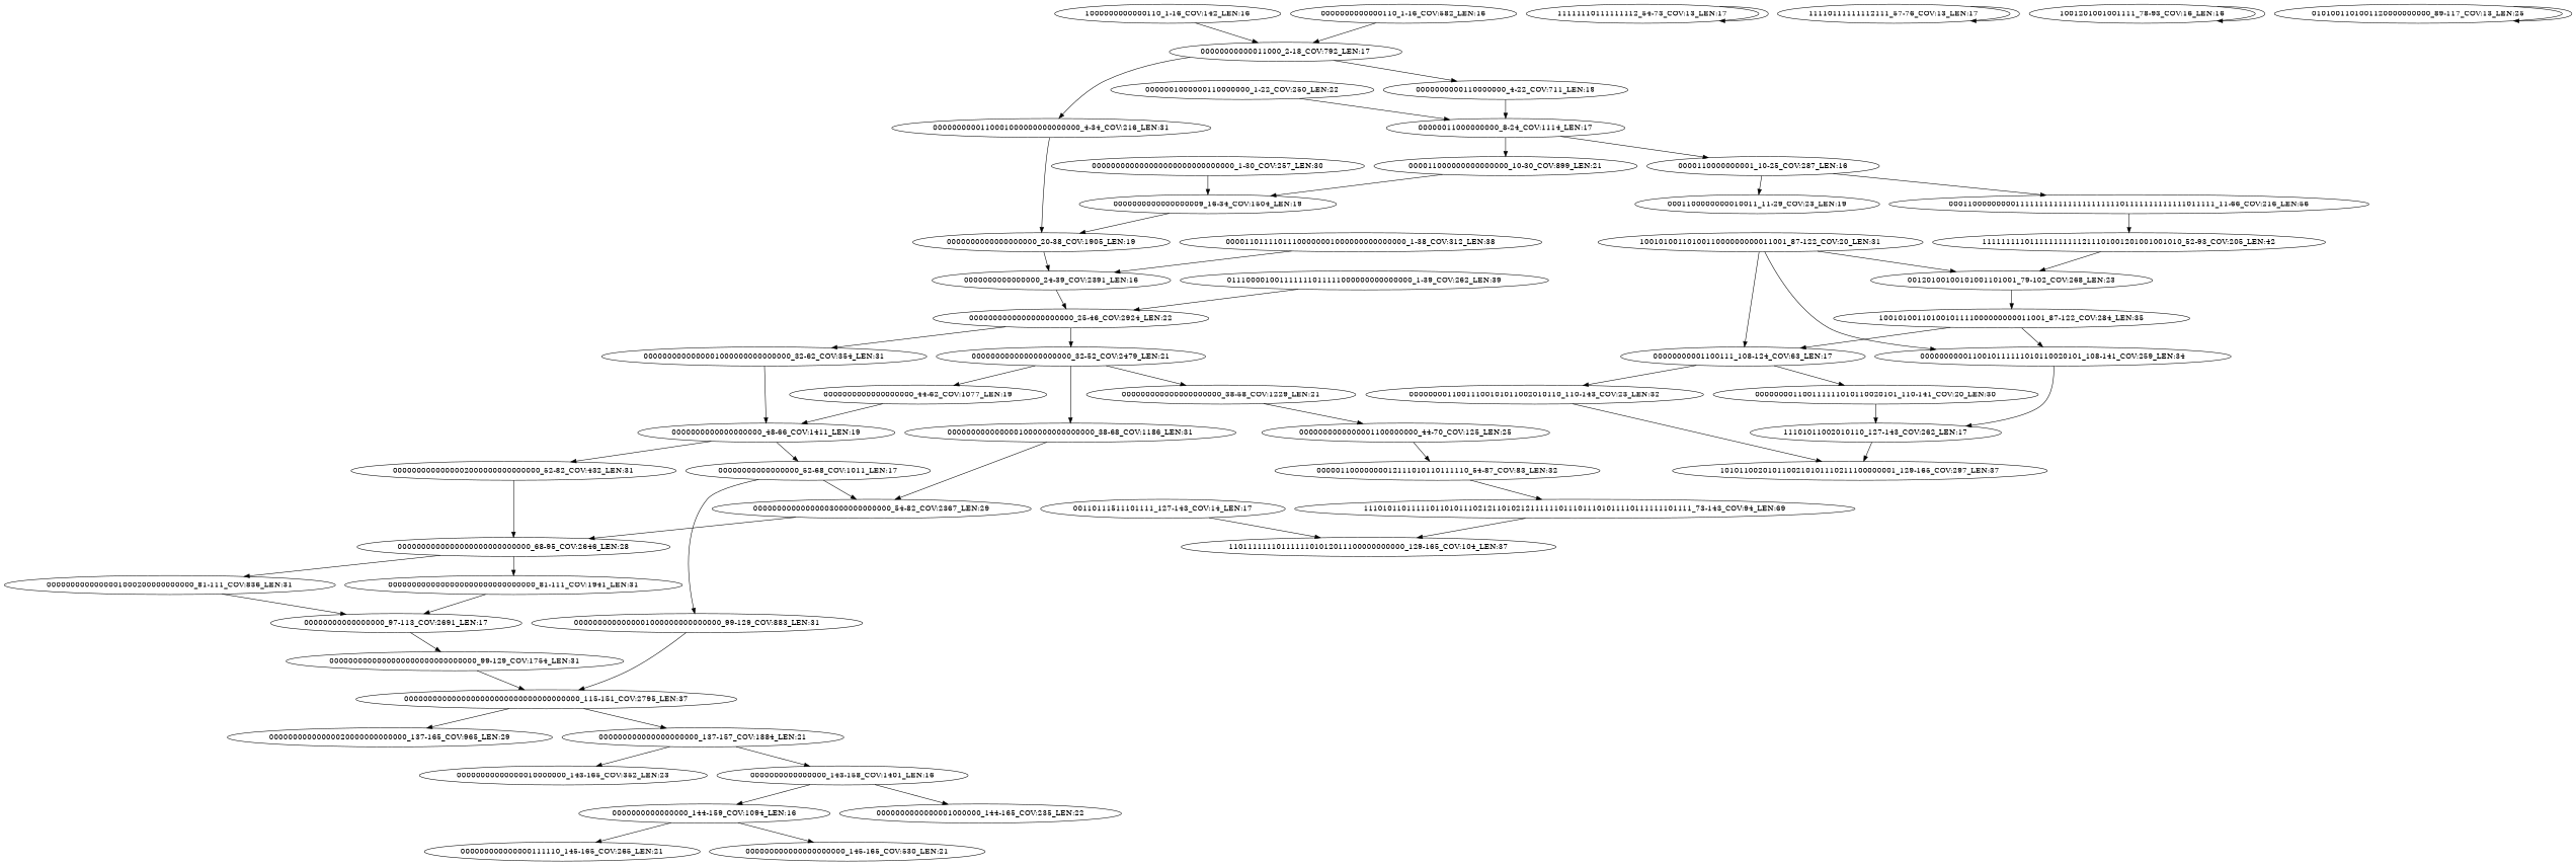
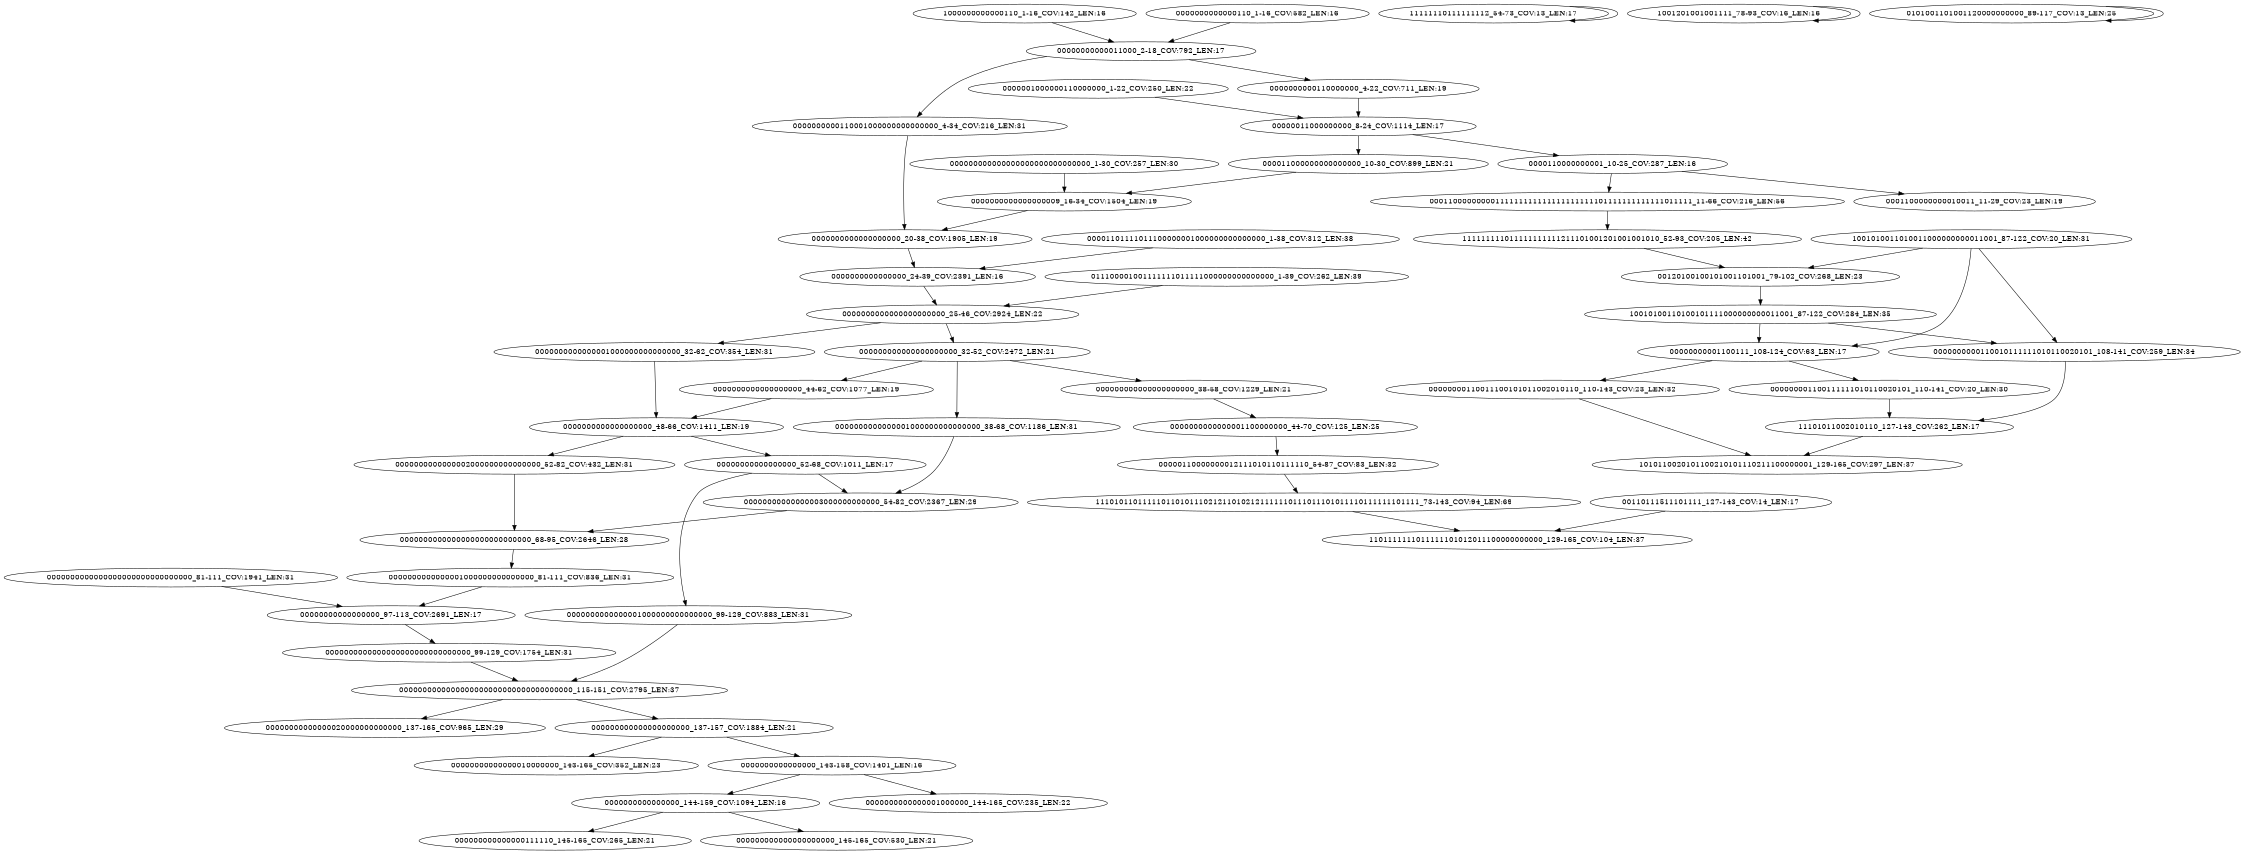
  digraph {
    n1 [label="00000000000000003000000000000_54-82_COV:2367_LEN:29"]
    "0000000000000000000000000000_68-95_COV:2646_LEN:28"
-   "0000000000000001000000000000000_81-111_COV:836_LEN:31" [label="0000000000000001000200000000000_81-111_COV:836_LEN:31"]
+   "0000000000000001000000000000000_81-111_COV:836_LEN:31"
    "0000000000000000000000000000000_81-111_COV:1941_LEN:31"
    "00000000000000000_97-113_COV:2691_LEN:17"
    "0000000000000001000000000000000_99-129_COV:883_LEN:31"
    "0000000000000000000000000000000000000_115-151_COV:2795_LEN:37"
    "00000000000000020000000000000_137-165_COV:965_LEN:29"
    "000000000000000000000_137-157_COV:1884_LEN:21"
    "00000000000000010000000_143-165_COV:352_LEN:23"
    "0000000000000000_143-158_COV:1401_LEN:16"
    n12 [label="0000000000000000009_16-34_COV:1504_LEN:19"]
    "000011000000000000000_10-30_COV:899_LEN:21"
    "0000000000000000000_20-38_COV:1905_LEN:19"
    "0000000000000000_24-39_COV:2391_LEN:16"
    "1000000000000110_1-16_COV:142_LEN:16"
    "00000000000011000_2-18_COV:792_LEN:17"
    "0000000000110000000_4-22_COV:711_LEN:19"
    "0000000000110001000000000000000_4-34_COV:216_LEN:31"
    "00000011000000000_8-24_COV:1114_LEN:17"
    "0000000000000000000_48-66_COV:1411_LEN:19"
    "00000000000000000_52-68_COV:1011_LEN:17"
    "0000000000000002000000000000000_52-82_COV:432_LEN:31"
    "0000000000000000_144-159_COV:1094_LEN:16"
    "000000000000000111110_145-165_COV:265_LEN:21"
    "000000000000000000000_145-165_COV:530_LEN:21"
    "0000000000000000000000000000000_99-129_COV:1754_LEN:31"
    "00000000001100111_108-124_COV:63_LEN:17"
    "00000000110011100101011002010110_110-143_COV:23_LEN:32"
    "000000001100111111010110020101_110-141_COV:20_LEN:30"
    "1010110020101100210101110211100000001_129-165_COV:297_LEN:37"
    "11101011002010110_127-143_COV:262_LEN:17"
    "0000000000000001000000_144-165_COV:235_LEN:22"
    "0000000000110010111111010110020101_108-141_COV:259_LEN:34"
    "0000000000000001000000000000000_32-62_COV:354_LEN:31"
    "00000110000000012111010110111110_54-87_COV:83_LEN:32"
    "111010110111110110101110212110102121111110111011101011110111111101111_73-143_COV:94_LEN:69"
    "1101111111011111101012011100000000000_129-165_COV:104_LEN:37"
    "0000000000000001000000000000000_38-68_COV:1186_LEN:31"
    "11111110111111112_54-73_COV:13_LEN:17"
    "111111111011111111111211101001201001001010_52-93_COV:205_LEN:42"
    "00120100100101001101001_79-102_COV:268_LEN:23"
    "10010100110100101111000000000011001_87-122_COV:284_LEN:35"
    "1001010011010011000000000011001_87-122_COV:20_LEN:31"
    "000000000000000000000_38-58_COV:1229_LEN:21"
    "0000000000000001100000000_44-70_COV:125_LEN:25"
    "0000000000000000000_44-62_COV:1077_LEN:19"
-   "11110111111112111_57-76_COV:13_LEN:17"
    "0000110000000001_10-25_COV:287_LEN:16"
    "1001201001001111_78-93_COV:16_LEN:16"
    "0000000000000000000000_25-46_COV:2924_LEN:22"
-   "000000000000000000000_32-52_COV:2472_LEN:21" [label="000000000000000000000_32-52_COV:2479_LEN:21"]
+   "000000000000000000000_32-52_COV:2472_LEN:21"
    "0000001000000110000000_1-22_COV:250_LEN:22"
    "00011000000000111111111111111111111101111111111111011111_11-66_COV:216_LEN:56"
    "0001100000000010011_11-29_COV:23_LEN:19"
    n56 [label="00110111511101111_127-143_COV:14_LEN:17"]
    "0000000000000110_1-16_COV:582_LEN:16"
    "0101001101001120000000000_89-117_COV:13_LEN:25"
    "011100001001111111011111000000000000000_1-39_COV:262_LEN:39"
    "000000000000000000000000000000_1-30_COV:257_LEN:30"
    "00001101111011100000001000000000000000_1-38_COV:312_LEN:38"
    n1 -> "0000000000000000000000000000_68-95_COV:2646_LEN:28"
    "0000000000000000000000000000_68-95_COV:2646_LEN:28" -> "0000000000000001000000000000000_81-111_COV:836_LEN:31"
-   "0000000000000000000000000000_68-95_COV:2646_LEN:28" -> "0000000000000000000000000000000_81-111_COV:1941_LEN:31"
    "0000000000000001000000000000000_81-111_COV:836_LEN:31" -> "00000000000000000_97-113_COV:2691_LEN:17"
    "0000000000000000000000000000000_81-111_COV:1941_LEN:31" -> "00000000000000000_97-113_COV:2691_LEN:17"
    "00000000000000000_97-113_COV:2691_LEN:17" -> "0000000000000000000000000000000_99-129_COV:1754_LEN:31"
    "0000000000000001000000000000000_99-129_COV:883_LEN:31" -> "0000000000000000000000000000000000000_115-151_COV:2795_LEN:37"
    "0000000000000000000000000000000000000_115-151_COV:2795_LEN:37" -> "00000000000000020000000000000_137-165_COV:965_LEN:29"
    "0000000000000000000000000000000000000_115-151_COV:2795_LEN:37" -> "000000000000000000000_137-157_COV:1884_LEN:21"
    "000000000000000000000_137-157_COV:1884_LEN:21" -> "00000000000000010000000_143-165_COV:352_LEN:23"
    "000000000000000000000_137-157_COV:1884_LEN:21" -> "0000000000000000_143-158_COV:1401_LEN:16"
    "0000000000000000_143-158_COV:1401_LEN:16" -> "0000000000000000_144-159_COV:1094_LEN:16"
    "0000000000000000_143-158_COV:1401_LEN:16" -> "0000000000000001000000_144-165_COV:235_LEN:22"
    n12 -> "0000000000000000000_20-38_COV:1905_LEN:19"
    "000011000000000000000_10-30_COV:899_LEN:21" -> n12
    "0000000000000000000_20-38_COV:1905_LEN:19" -> "0000000000000000_24-39_COV:2391_LEN:16"
    "0000000000000000_24-39_COV:2391_LEN:16" -> "0000000000000000000000_25-46_COV:2924_LEN:22"
    "1000000000000110_1-16_COV:142_LEN:16" -> "00000000000011000_2-18_COV:792_LEN:17"
    "00000000000011000_2-18_COV:792_LEN:17" -> "0000000000110000000_4-22_COV:711_LEN:19"
    "00000000000011000_2-18_COV:792_LEN:17" -> "0000000000110001000000000000000_4-34_COV:216_LEN:31"
    "0000000000110000000_4-22_COV:711_LEN:19" -> "00000011000000000_8-24_COV:1114_LEN:17"
    "0000000000110001000000000000000_4-34_COV:216_LEN:31" -> "0000000000000000000_20-38_COV:1905_LEN:19"
    "00000011000000000_8-24_COV:1114_LEN:17" -> "000011000000000000000_10-30_COV:899_LEN:21"
    "00000011000000000_8-24_COV:1114_LEN:17" -> "0000110000000001_10-25_COV:287_LEN:16"
    "0000000000000000000_48-66_COV:1411_LEN:19" -> "00000000000000000_52-68_COV:1011_LEN:17"
    "0000000000000000000_48-66_COV:1411_LEN:19" -> "0000000000000002000000000000000_52-82_COV:432_LEN:31"
    "00000000000000000_52-68_COV:1011_LEN:17" -> n1
    "00000000000000000_52-68_COV:1011_LEN:17" -> "0000000000000001000000000000000_99-129_COV:883_LEN:31"
    "0000000000000002000000000000000_52-82_COV:432_LEN:31" -> "0000000000000000000000000000_68-95_COV:2646_LEN:28"
    "0000000000000000_144-159_COV:1094_LEN:16" -> "000000000000000111110_145-165_COV:265_LEN:21"
    "0000000000000000_144-159_COV:1094_LEN:16" -> "000000000000000000000_145-165_COV:530_LEN:21"
    "0000000000000000000000000000000_99-129_COV:1754_LEN:31" -> "0000000000000000000000000000000000000_115-151_COV:2795_LEN:37"
    "00000000001100111_108-124_COV:63_LEN:17" -> "00000000110011100101011002010110_110-143_COV:23_LEN:32"
    "00000000001100111_108-124_COV:63_LEN:17" -> "000000001100111111010110020101_110-141_COV:20_LEN:30"
    "00000000110011100101011002010110_110-143_COV:23_LEN:32" -> "1010110020101100210101110211100000001_129-165_COV:297_LEN:37"
    "000000001100111111010110020101_110-141_COV:20_LEN:30" -> "11101011002010110_127-143_COV:262_LEN:17"
    "11101011002010110_127-143_COV:262_LEN:17" -> "1010110020101100210101110211100000001_129-165_COV:297_LEN:37"
    "0000000000110010111111010110020101_108-141_COV:259_LEN:34" -> "11101011002010110_127-143_COV:262_LEN:17"
    "0000000000000001000000000000000_32-62_COV:354_LEN:31" -> "0000000000000000000_48-66_COV:1411_LEN:19"
    "00000110000000012111010110111110_54-87_COV:83_LEN:32" -> "111010110111110110101110212110102121111110111011101011110111111101111_73-143_COV:94_LEN:69"
    "111010110111110110101110212110102121111110111011101011110111111101111_73-143_COV:94_LEN:69" -> "1101111111011111101012011100000000000_129-165_COV:104_LEN:37"
    "0000000000000001000000000000000_38-68_COV:1186_LEN:31" -> n1
    "11111110111111112_54-73_COV:13_LEN:17" -> "11111110111111112_54-73_COV:13_LEN:17"
    "111111111011111111111211101001201001001010_52-93_COV:205_LEN:42" -> "00120100100101001101001_79-102_COV:268_LEN:23"
    "00120100100101001101001_79-102_COV:268_LEN:23" -> "10010100110100101111000000000011001_87-122_COV:284_LEN:35"
    "10010100110100101111000000000011001_87-122_COV:284_LEN:35" -> "00000000001100111_108-124_COV:63_LEN:17"
    "10010100110100101111000000000011001_87-122_COV:284_LEN:35" -> "0000000000110010111111010110020101_108-141_COV:259_LEN:34"
    "1001010011010011000000000011001_87-122_COV:20_LEN:31" -> "00000000001100111_108-124_COV:63_LEN:17"
    "1001010011010011000000000011001_87-122_COV:20_LEN:31" -> "0000000000110010111111010110020101_108-141_COV:259_LEN:34"
    "1001010011010011000000000011001_87-122_COV:20_LEN:31" -> "00120100100101001101001_79-102_COV:268_LEN:23"
    "000000000000000000000_38-58_COV:1229_LEN:21" -> "0000000000000001100000000_44-70_COV:125_LEN:25"
    "0000000000000001100000000_44-70_COV:125_LEN:25" -> "00000110000000012111010110111110_54-87_COV:83_LEN:32"
    "0000000000000000000_44-62_COV:1077_LEN:19" -> "0000000000000000000_48-66_COV:1411_LEN:19"
-   "11110111111112111_57-76_COV:13_LEN:17" -> "11110111111112111_57-76_COV:13_LEN:17"
    "0000110000000001_10-25_COV:287_LEN:16" -> "00011000000000111111111111111111111101111111111111011111_11-66_COV:216_LEN:56"
    "0000110000000001_10-25_COV:287_LEN:16" -> "0001100000000010011_11-29_COV:23_LEN:19"
    "1001201001001111_78-93_COV:16_LEN:16" -> "1001201001001111_78-93_COV:16_LEN:16"
    "0000000000000000000000_25-46_COV:2924_LEN:22" -> "0000000000000001000000000000000_32-62_COV:354_LEN:31"
    "0000000000000000000000_25-46_COV:2924_LEN:22" -> "000000000000000000000_32-52_COV:2472_LEN:21"
    "000000000000000000000_32-52_COV:2472_LEN:21" -> "0000000000000001000000000000000_38-68_COV:1186_LEN:31"
    "000000000000000000000_32-52_COV:2472_LEN:21" -> "000000000000000000000_38-58_COV:1229_LEN:21"
    "000000000000000000000_32-52_COV:2472_LEN:21" -> "0000000000000000000_44-62_COV:1077_LEN:19"
    "0000001000000110000000_1-22_COV:250_LEN:22" -> "00000011000000000_8-24_COV:1114_LEN:17"
    "00011000000000111111111111111111111101111111111111011111_11-66_COV:216_LEN:56" -> "111111111011111111111211101001201001001010_52-93_COV:205_LEN:42"
    n56 -> "1101111111011111101012011100000000000_129-165_COV:104_LEN:37"
    "0000000000000110_1-16_COV:582_LEN:16" -> "00000000000011000_2-18_COV:792_LEN:17"
    "0101001101001120000000000_89-117_COV:13_LEN:25" -> "0101001101001120000000000_89-117_COV:13_LEN:25"
    "011100001001111111011111000000000000000_1-39_COV:262_LEN:39" -> "0000000000000000000000_25-46_COV:2924_LEN:22"
    "000000000000000000000000000000_1-30_COV:257_LEN:30" -> n12
    "00001101111011100000001000000000000000_1-38_COV:312_LEN:38" -> "0000000000000000_24-39_COV:2391_LEN:16"
  }
